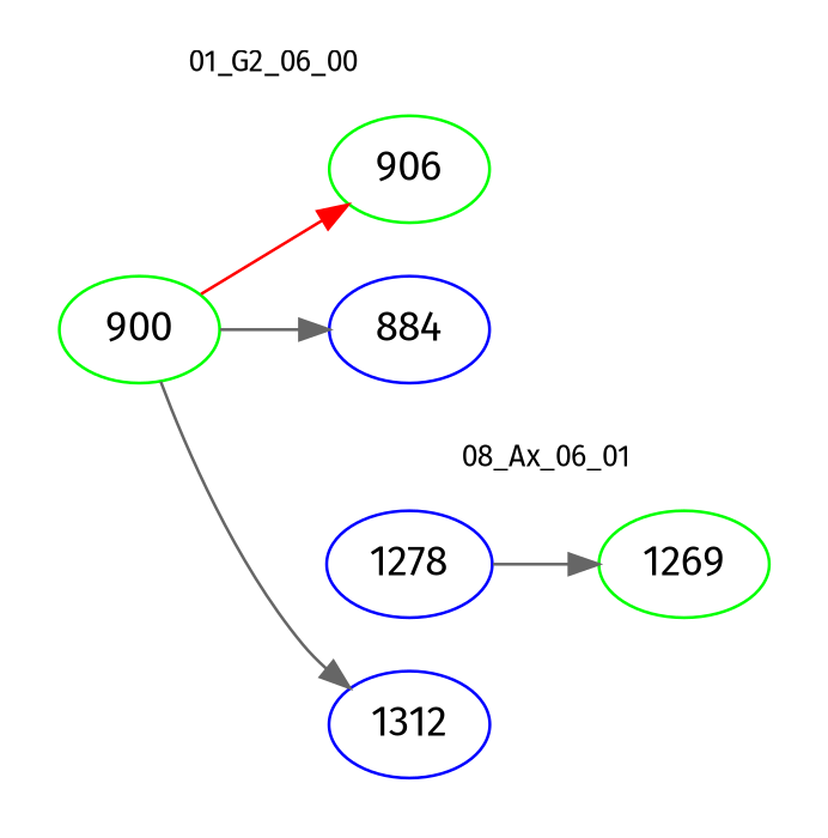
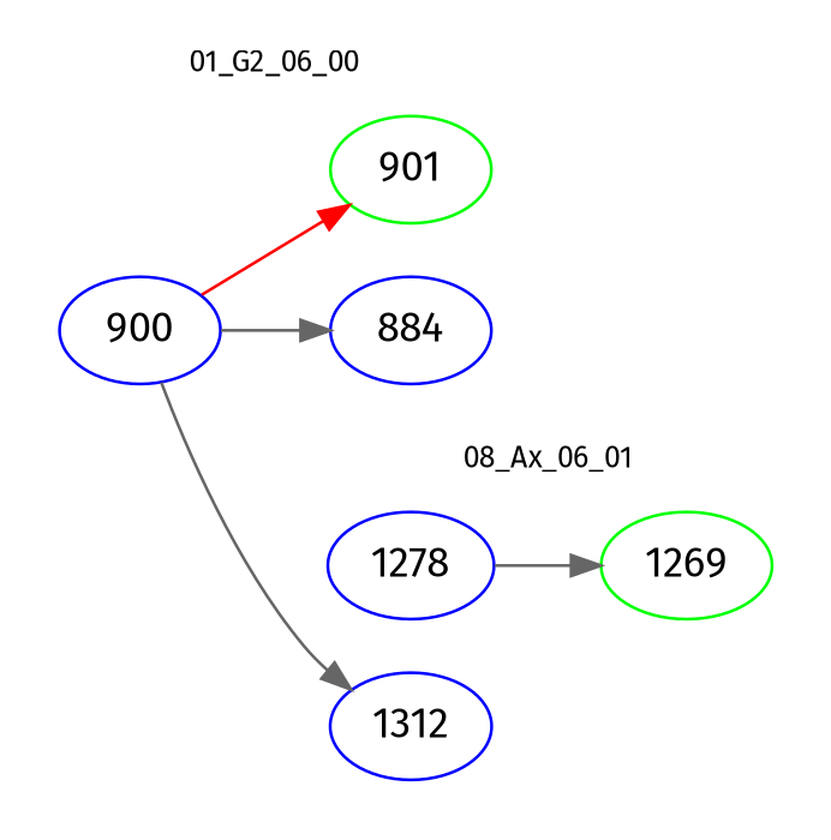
  digraph {
    fontname="Fira Sans"
    rankdir=LR
    node [color=blue fontname="Fira Sans"]
    edge [color=gray40 fontname="Fira Sans"]
    n1 [label=1278]
    n2 [color=green label=1269]
    n3 [label=1312]
-   n4 [color=green label=900]
+   n4 [label=900]
    n5 [label=884]
-   n6 [color=green label=906]
+   n6 [color=green label=901]
    subgraph cluster_1 {
      color=white
      fontsize=10
      label="08_Ax_06_01"
      n1
      n2
      n3
    }
    subgraph cluster_2 {
      color=white
      fontsize=10
      label="01_G2_06_00"
      n4
      n5
      n6
    }
    n1 -> n2
    n4 -> n3
    n4 -> n5
    n4 -> n6 [color=red]
  }
